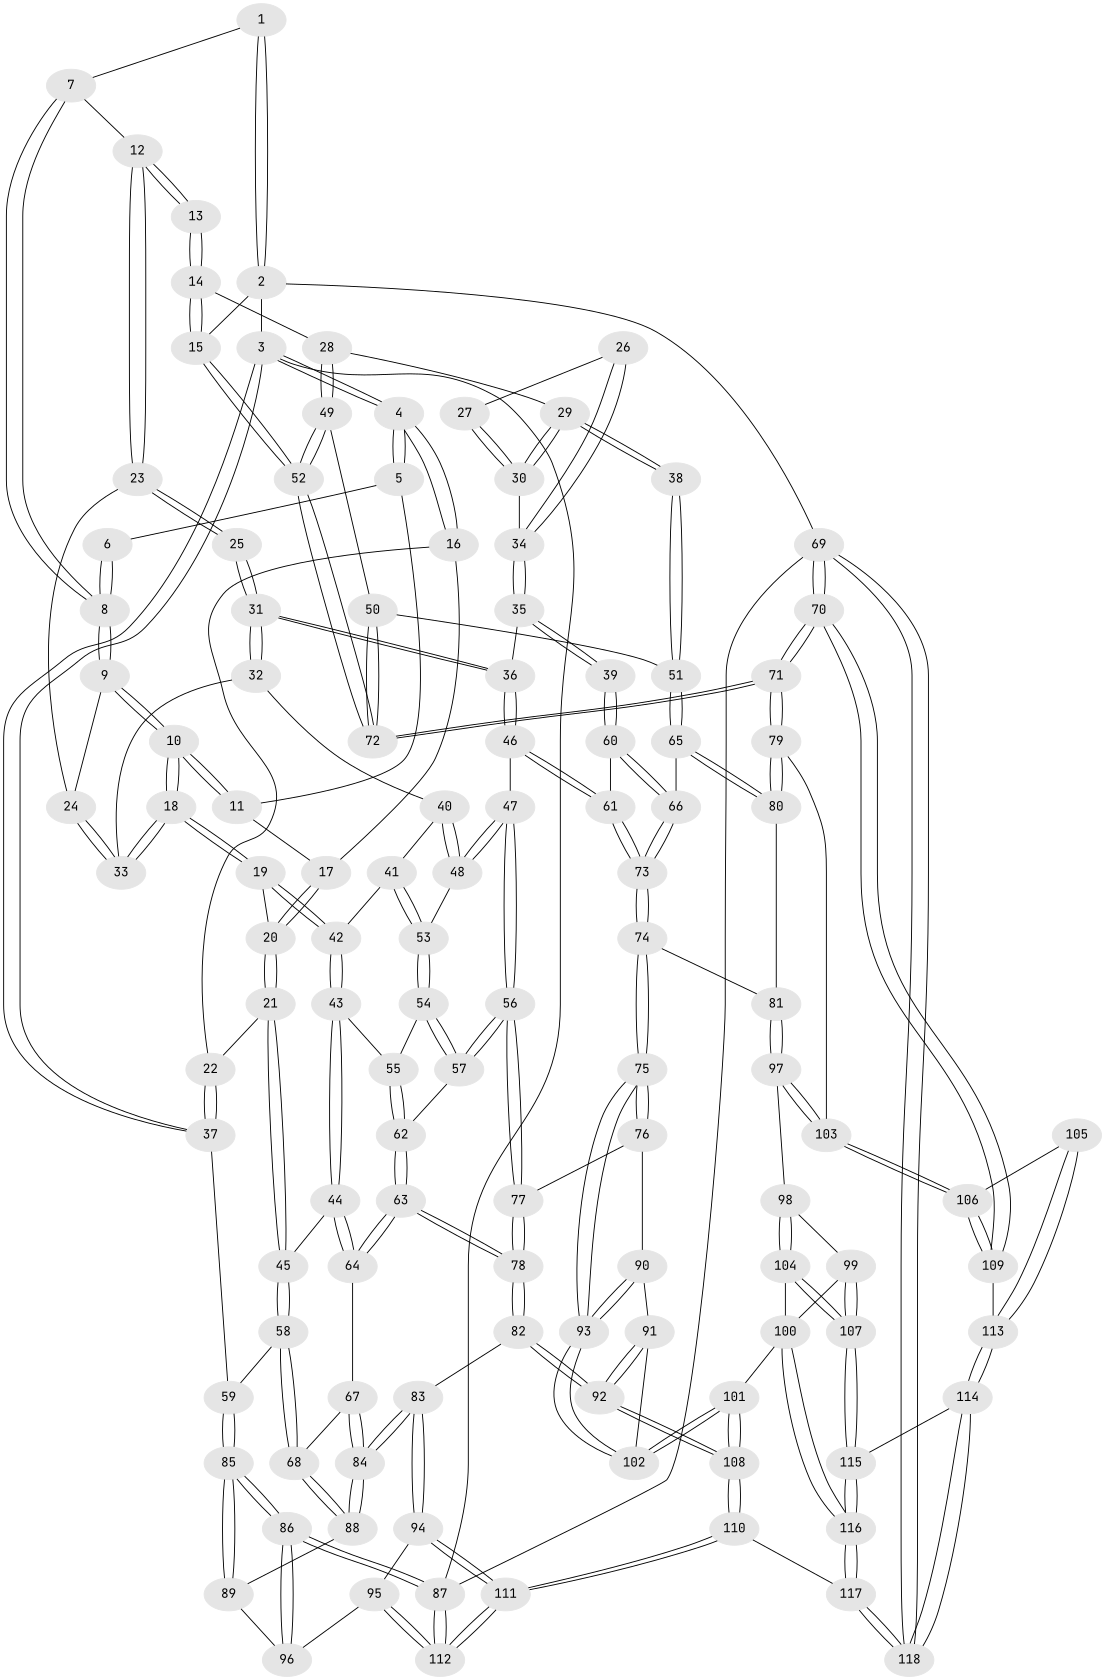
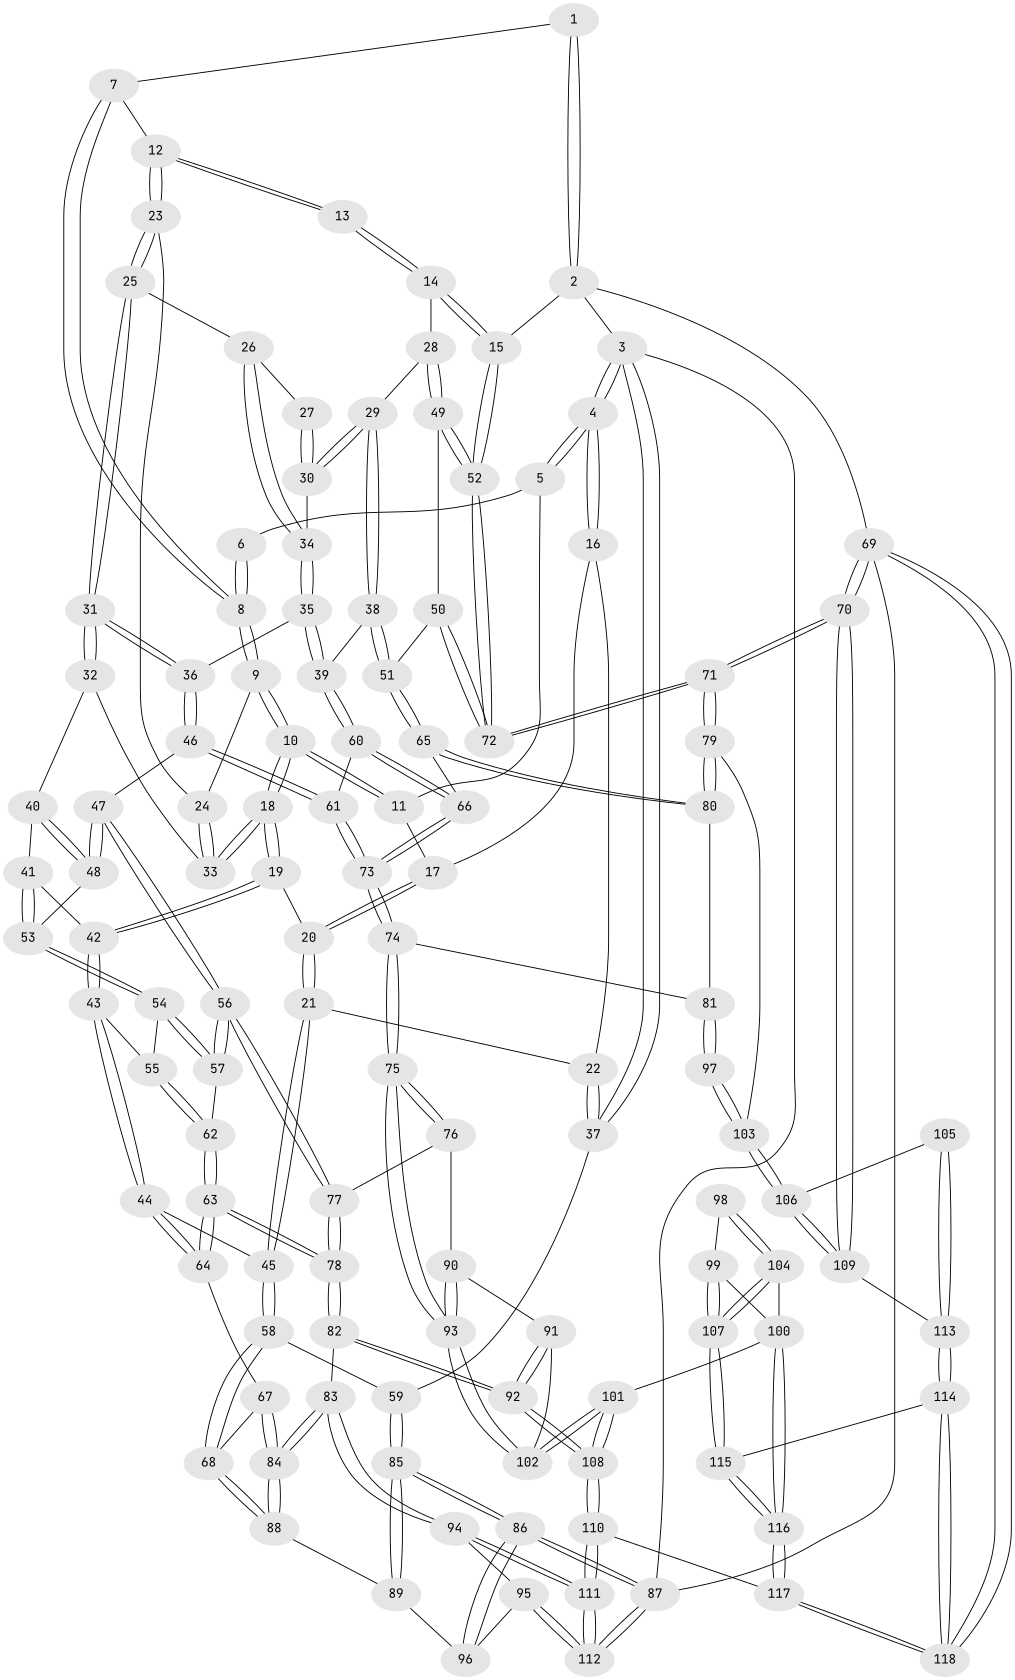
  graph {
    fontname="JetBrains Mono"
    node [color=gray90 fontname="JetBrains Mono" style=filled]
    edge [fontname="JetBrains Mono"]
    1
    2
    7
    3
    15
    69
    8
    12
    4
    37
    87
    52
    70
    118
    5
    16
    59
    112
    6
    11
    17
    22
    9
    13
    23
    10
    24
    18
    33
    19
    20
    14
    25
    28
    29
    49
    72
    21
    42
    43
    45
    58
    26
    31
    27
    34
    32
    36
    30
    35
    38
    50
    39
    51
    40
    46
    41
    48
    60
    47
    61
    85
    65
    66
    53
    54
    44
    55
    64
    62
    67
    68
    56
    73
    57
    77
    80
    63
    78
    88
    86
    89
    74
    82
    84
    81
    71
    109
    79
    113
    103
    75
    76
    93
    97
    90
    102
    91
    83
    92
    106
    98
    94
    108
    95
    111
    96
    110
    99
    104
    100
    107
    101
    116
    115
    117
    105
    114
    1 -- 2
    1 -- 2
    1 -- 7
    2 -- 3
    2 -- 15
    2 -- 69
    7 -- 8
    7 -- 8
    7 -- 12
    3 -- 4
    3 -- 4
    3 -- 37
    3 -- 37
    3 -- 87
    15 -- 52
    15 -- 52
    69 -- 87
    69 -- 70
    69 -- 70
    69 -- 118
    69 -- 118
    8 -- 9
    8 -- 9
    12 -- 13
    12 -- 13
    12 -- 23
    12 -- 23
    4 -- 5
    4 -- 5
    4 -- 16
    4 -- 16
    37 -- 59
    87 -- 112
    87 -- 112
    52 -- 72
    52 -- 72
    70 -- 71
    70 -- 71
    70 -- 109
    70 -- 109
    5 -- 6
    5 -- 11
    16 -- 17
    16 -- 22
    59 -- 85
    59 -- 85
    6 -- 8
    6 -- 8
    11 -- 17
    17 -- 20
    17 -- 20
    22 -- 37
    22 -- 37
    9 -- 10
    9 -- 10
    9 -- 24
    13 -- 14
    13 -- 14
    23 -- 24
    23 -- 25
    23 -- 25
    10 -- 11
    10 -- 11
    10 -- 18
    10 -- 18
    24 -- 33
    24 -- 33
    18 -- 33
    18 -- 33
    18 -- 19
    18 -- 19
    19 -- 20
    19 -- 42
    19 -- 42
    20 -- 21
    20 -- 21
    14 -- 15
    14 -- 15
    14 -- 28
+   25 -- 26
    25 -- 31
    25 -- 31
    28 -- 29
    28 -- 49
    28 -- 49
    29 -- 30
    29 -- 30
    29 -- 38
    29 -- 38
    49 -- 52
    49 -- 52
    49 -- 50
    21 -- 22
    21 -- 45
    21 -- 45
    42 -- 43
    42 -- 43
    43 -- 44
    43 -- 44
    43 -- 55
    45 -- 58
    45 -- 58
    58 -- 59
    58 -- 68
    58 -- 68
    26 -- 27
    26 -- 34
    26 -- 34
    31 -- 32
    31 -- 32
    31 -- 36
    31 -- 36
    27 -- 30
    27 -- 30
    34 -- 35
    34 -- 35
    32 -- 33
    32 -- 40
    36 -- 46
    36 -- 46
    30 -- 34
    35 -- 36
    35 -- 39
    35 -- 39
+   38 -- 39
    38 -- 51
    38 -- 51
    50 -- 72
    50 -- 72
    50 -- 51
    39 -- 60
    39 -- 60
    51 -- 65
    51 -- 65
    40 -- 41
    40 -- 48
    40 -- 48
    46 -- 47
    46 -- 61
    46 -- 61
    41 -- 42
    41 -- 53
    41 -- 53
    48 -- 53
    60 -- 61
    60 -- 66
    60 -- 66
    47 -- 48
    47 -- 48
    47 -- 56
    47 -- 56
    61 -- 73
    61 -- 73
    85 -- 86
    85 -- 86
    85 -- 89
    85 -- 89
    65 -- 66
    65 -- 80
    65 -- 80
    66 -- 73
    66 -- 73
    53 -- 54
    53 -- 54
    54 -- 55
    54 -- 57
    54 -- 57
    44 -- 45
    44 -- 64
    44 -- 64
    55 -- 62
    55 -- 62
    64 -- 67
    62 -- 63
    62 -- 63
    67 -- 68
    67 -- 84
    67 -- 84
    68 -- 88
    68 -- 88
    56 -- 57
    56 -- 57
    56 -- 77
    56 -- 77
    73 -- 74
    73 -- 74
    57 -- 62
    77 -- 78
    77 -- 78
    80 -- 81
    63 -- 64
    63 -- 64
    63 -- 78
    63 -- 78
    78 -- 82
    78 -- 82
    88 -- 89
    86 -- 87
    86 -- 87
    86 -- 96
    86 -- 96
    89 -- 96
    74 -- 81
    74 -- 75
    74 -- 75
    82 -- 83
    82 -- 92
    82 -- 92
    84 -- 88
    84 -- 88
    81 -- 97
    81 -- 97
    71 -- 72
    71 -- 72
    71 -- 79
    71 -- 79
    109 -- 113
    79 -- 80
    79 -- 80
    79 -- 103
    113 -- 114
    113 -- 114
    103 -- 106
    103 -- 106
    75 -- 76
    75 -- 76
    75 -- 93
    75 -- 93
    76 -- 77
    76 -- 90
    93 -- 102
    93 -- 102
    97 -- 103
    97 -- 103
-   97 -- 98
    90 -- 93
    90 -- 93
    90 -- 91
    91 -- 102
    91 -- 92
    91 -- 92
    83 -- 84
    83 -- 84
    83 -- 94
    83 -- 94
    92 -- 108
    92 -- 108
    106 -- 109
    106 -- 109
    98 -- 99
    98 -- 104
    98 -- 104
    94 -- 95
    94 -- 111
    94 -- 111
    108 -- 110
    108 -- 110
    95 -- 112
    95 -- 112
    95 -- 96
    111 -- 112
    111 -- 112
    110 -- 111
    110 -- 111
    110 -- 117
    99 -- 100
    99 -- 107
    99 -- 107
    104 -- 100
    104 -- 107
    104 -- 107
    100 -- 101
    100 -- 116
    100 -- 116
    107 -- 115
    107 -- 115
    101 -- 102
    101 -- 102
    101 -- 108
    101 -- 108
    116 -- 117
    116 -- 117
    115 -- 116
    115 -- 116
    117 -- 118
    117 -- 118
    105 -- 113
    105 -- 113
    105 -- 106
    114 -- 118
    114 -- 118
    114 -- 115
  }
